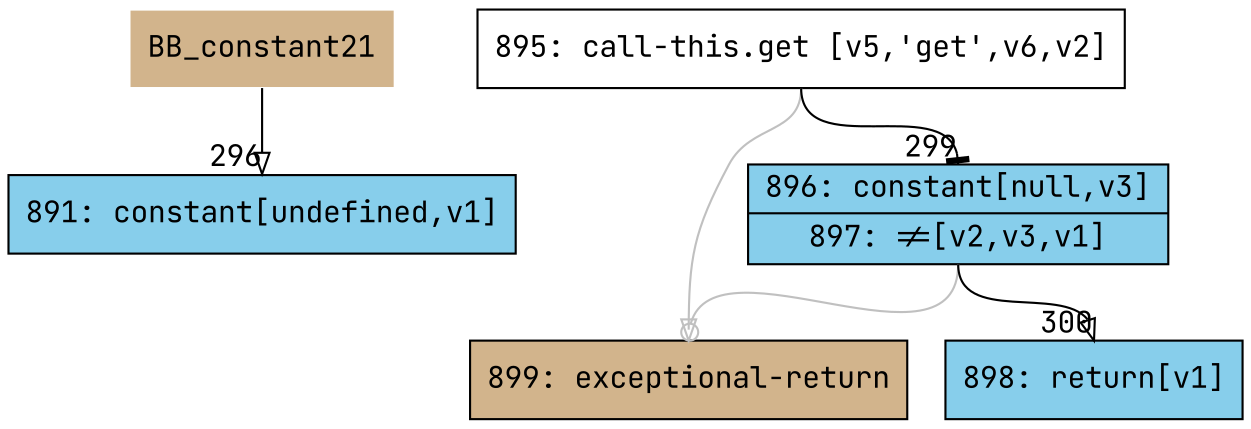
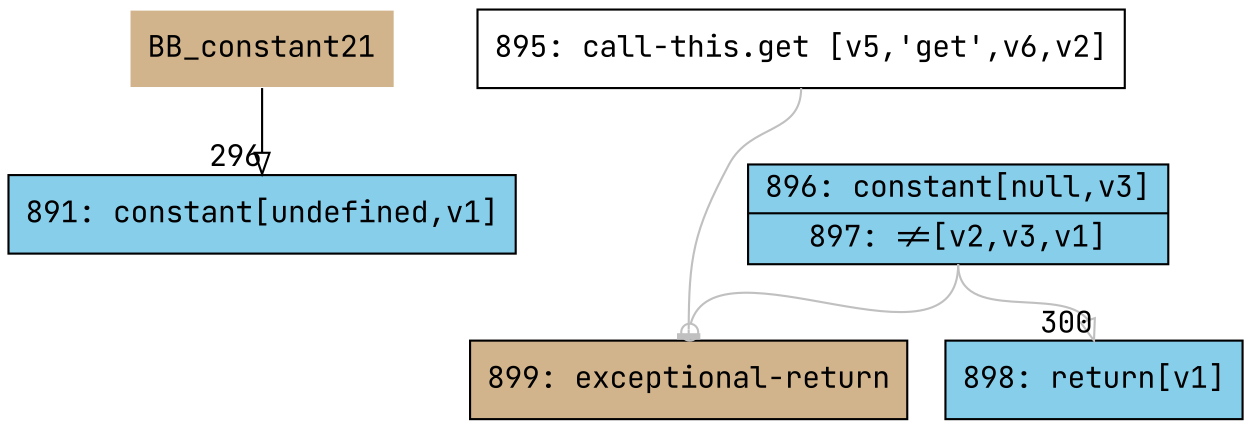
  digraph {
    fontname="JetBrains Mono"
    rankdir=TD
    node [fillcolor=skyblue fontname="JetBrains Mono" shape=record style=filled]
    edge [arrowhead=onormal fontname="JetBrains Mono" headport=n tailport=s]
    n1 [fillcolor=tan label=BB_constant21 shape=none]
    n2 [label="{891: constant[undefined,v1]}"]
    n3 [fillcolor=white label="{895: call-this.get [v5,'get',v6,v2]}"]
    n4 [fillcolor=tan label="{899: exceptional-return}"]
    n5 [label="{896: constant[null,v3]|897: !=[v2,v3,v1]}"]
    n6 [label="{898: return[v1]}"]
    n1 -> n2 [headlabel="    296"]
-   n3 -> n4 [color=gray]
-   n3 -> n5 [arrowhead=tee headlabel="      299"]
+   n3 -> n4 [arrowhead=tee color=gray]
    n5 -> n4 [arrowhead=odot color=gray]
-   n5 -> n6 [headlabel="      300"]
+   n5 -> n6 [headlabel="      300" color=gray]
  }
